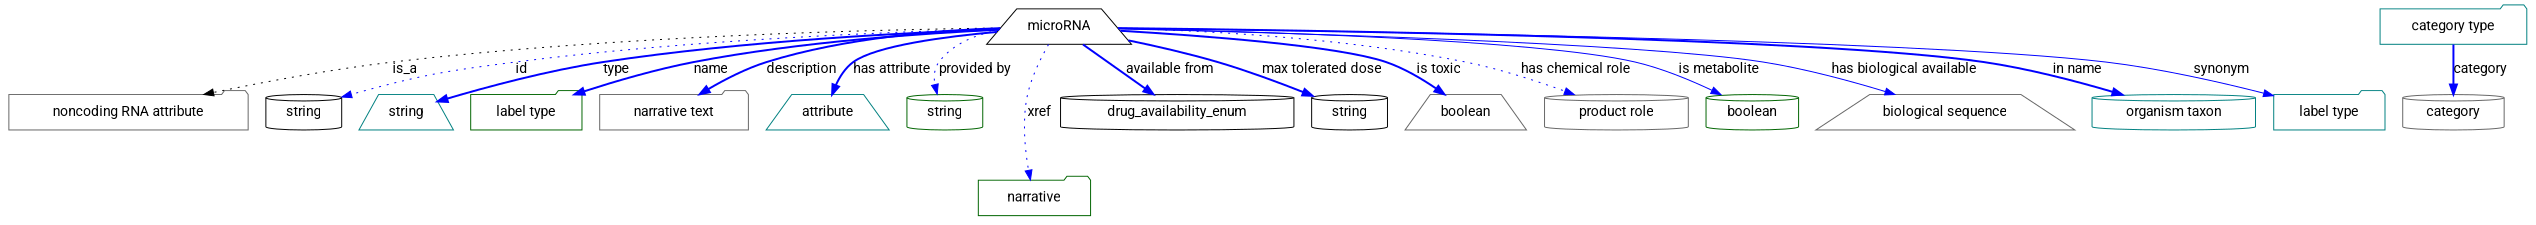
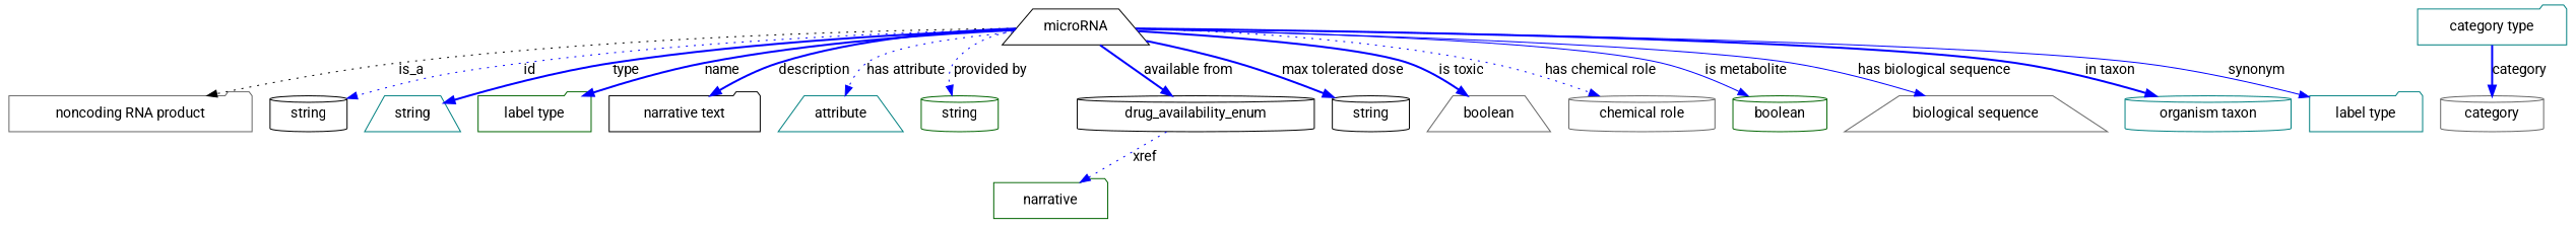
  digraph {
    fontname=Roboto
    node [color=gray40 fontname=Roboto shape=cylinder]
    edge [fontname=Roboto style=bold color=blue]
    n1 [color=black height=0.5 label=microRNA shape=trapezium width=1.6068]
-   "noncoding RNA product" [height=0.5 shape=folder width=3.3761 label="noncoding RNA attribute"]
+   "noncoding RNA product" [height=0.5 shape=folder width=3.3761]
    n3 [color=black height=0.5 label=string width=1.0652]
    n4 [color=teal height=0.5 label=string shape=trapezium width=1.0652]
    n5 [color=darkgreen height=0.5 label="label type" shape=folder width=1.5707]
-   n6 [height=0.5 label="narrative text" shape=folder width=2.0943]
+   n6 [color=black height=0.5 label="narrative text" shape=folder width=2.0943]
    n7 [color=teal height=0.5 label=attribute shape=trapezium width=1.4443]
    n8 [color=darkgreen height=0.5 label=string width=1.0652]
    n9 [color=darkgreen height=0.5 label=narrative shape=folder width=1.5887]
    n10 [color=black height=0.5 label=drug_availability_enum width=3.2858]
    n11 [color=black height=0.5 label=string width=1.0652]
    n12 [height=0.5 label=boolean shape=trapezium width=1.2999]
-   n13 [height=0.5 label="product role" width=2.022]
+   n13 [height=0.5 label="chemical role" width=2.022]
    n14 [color=darkgreen height=0.5 label=boolean width=1.2999]
    n15 [height=0.5 label="biological sequence" shape=trapezium width=2.8164]
    n16 [color=teal height=0.5 label="organism taxon" width=2.3109]
    n17 [color=teal height=0.5 label="label type" shape=folder width=1.5707]
    category [height=0.5 width=1.4263]
    n19 [color=teal height=0.5 label="category type" shape=folder width=2.0762]
    n1 -> "noncoding RNA product" [label=is_a style=dotted color=""]
    n1 -> n3 [label=id style=dotted]
    n1 -> n4 [label=type]
    n1 -> n5 [label=name]
    n1 -> n6 [label=description]
-   n1 -> n7 [label="has attribute"]
+   n1 -> n7 [label="has attribute" style=dotted]
    n1 -> n8 [label="provided by" style=dotted]
-   n1 -> n9 [label=xref style=dotted]
+   n10 -> n9 [label=xref style=dotted]
    n1 -> n10 [label="available from"]
    n1 -> n11 [label="max tolerated dose"]
    n1 -> n12 [label="is toxic"]
    n1 -> n13 [label="has chemical role" style=dotted]
    n1 -> n14 [label="is metabolite" style=solid]
-   n1 -> n15 [label="has biological available" style=solid]
-   n1 -> n16 [label="in name"]
+   n1 -> n15 [label="has biological sequence" style=solid]
+   n1 -> n16 [label="in taxon"]
    n1 -> n17 [label=synonym style=solid]
    n19 -> category [label=category]
  }
